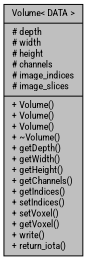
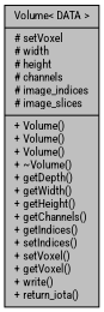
  digraph {
    fontname="Roboto Condensed"
-   n1 [color=black fillcolor=grey75 fontcolor=black fontname="Roboto Condensed" fontsize=10 height=0.2 label="{Volume\< DATA \>\n|# depth\l# width\l# height\l# channels\l# image_indices\l# image_slices\l|+ Volume()\l+ Volume()\l+ Volume()\l+ ~Volume()\l+ getDepth()\l+ getWidth()\l+ getHeight()\l+ getChannels()\l+ getIndices()\l+ setIndices()\l+ setVoxel()\l+ getVoxel()\l+ write()\l+ return_iota()\l}" shape=record style=filled width=0.4]
+   n1 [color=black fillcolor=grey75 fontcolor=black fontname="Roboto Condensed" fontsize=10 height=0.2 label="{Volume\< DATA \>\n|# setVoxel\l# width\l# height\l# channels\l# image_indices\l# image_slices\l|+ Volume()\l+ Volume()\l+ Volume()\l+ ~Volume()\l+ getDepth()\l+ getWidth()\l+ getHeight()\l+ getChannels()\l+ getIndices()\l+ setIndices()\l+ setVoxel()\l+ getVoxel()\l+ write()\l+ return_iota()\l}" shape=record style=filled width=0.4]
  }
